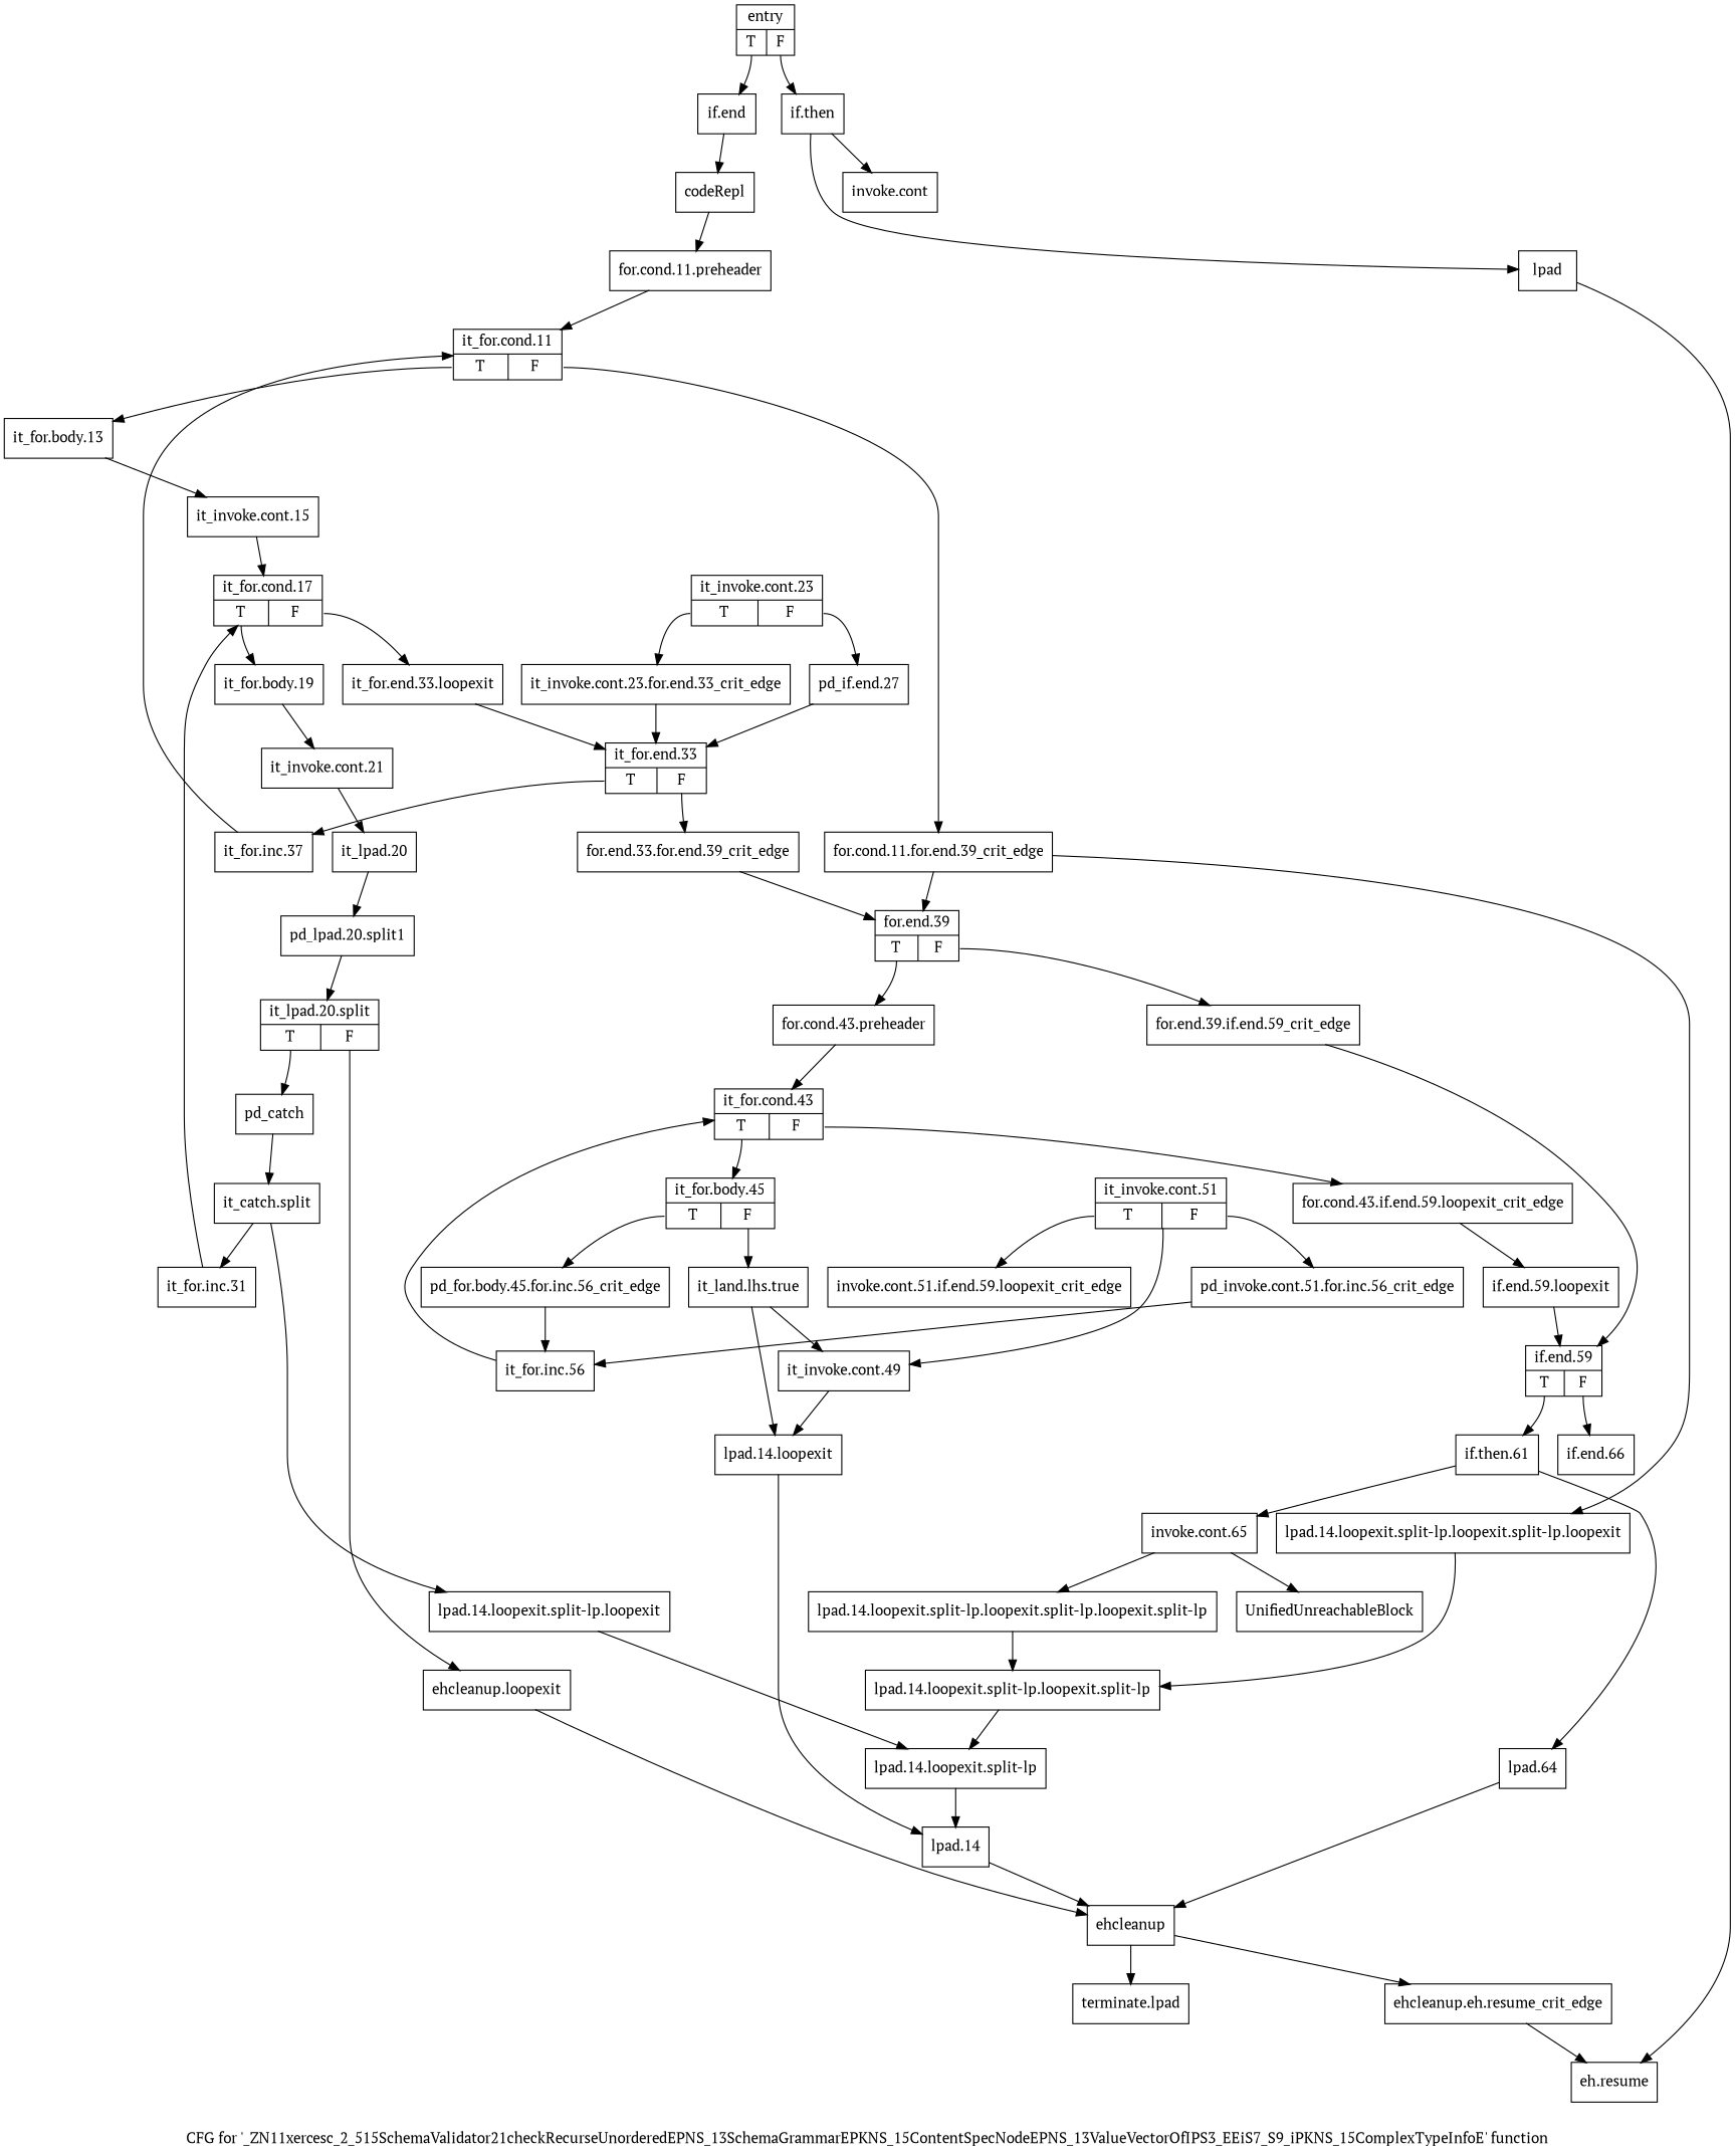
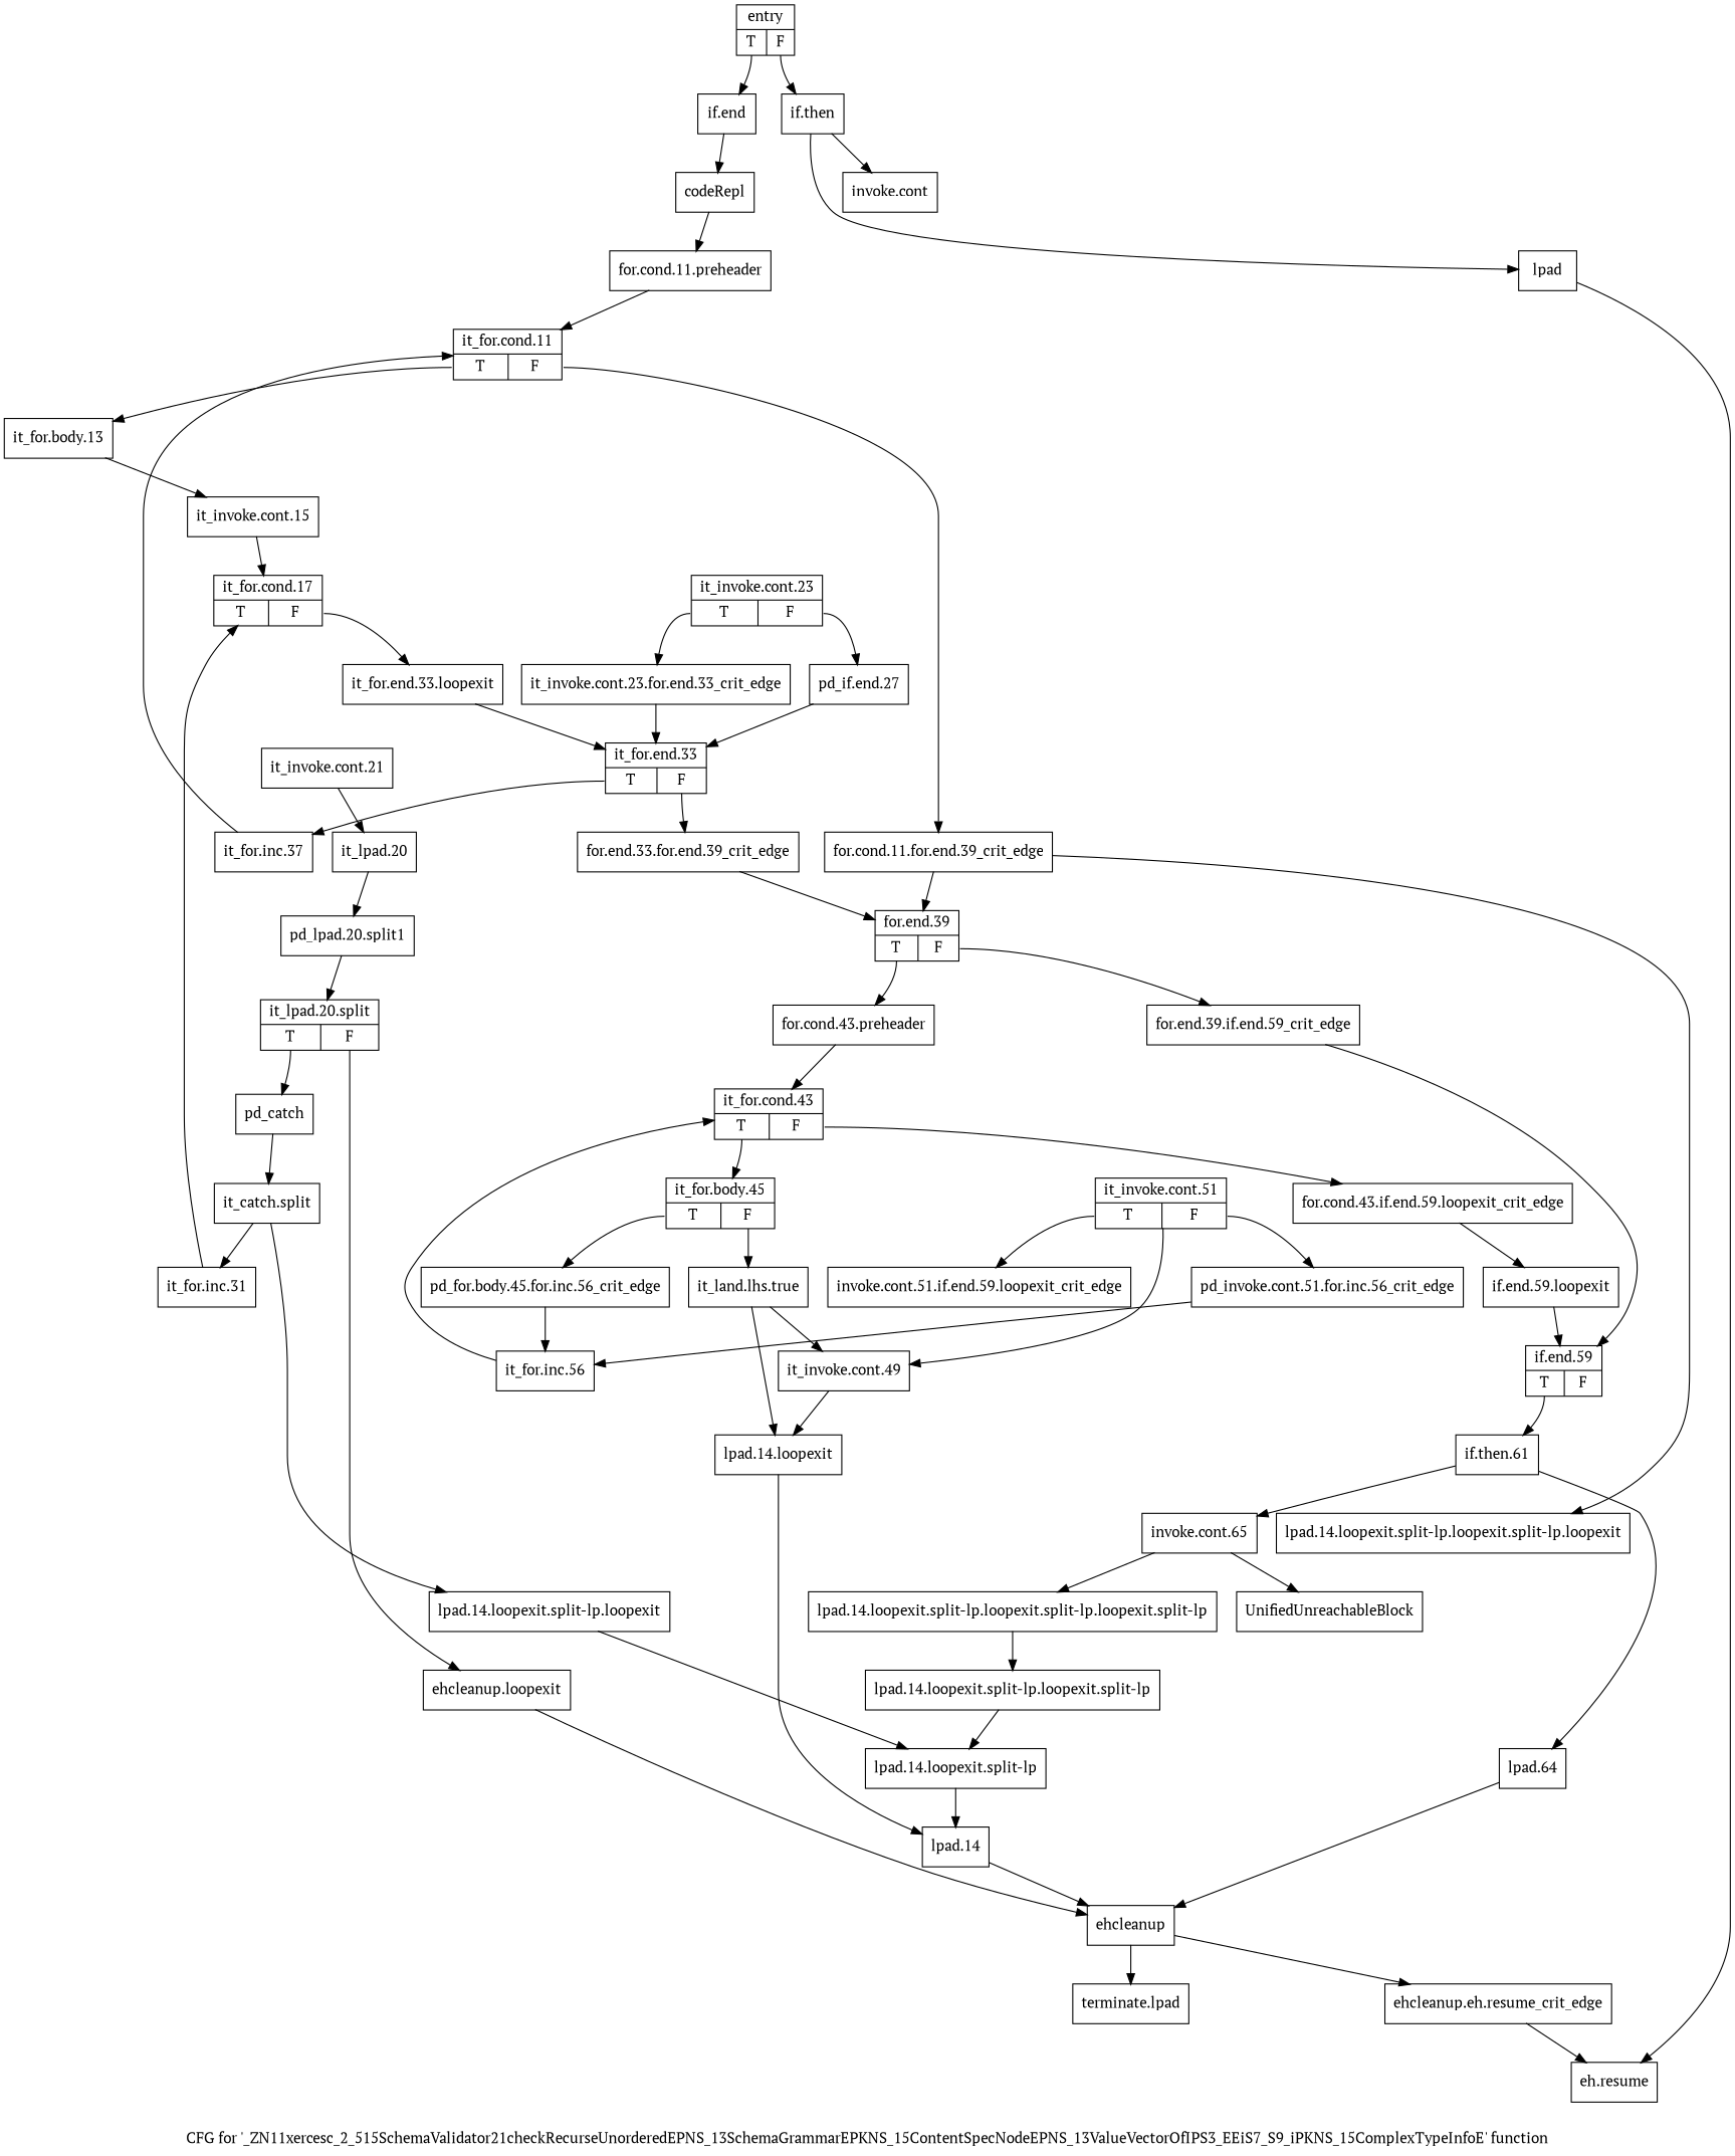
  digraph {
    fontname="PT Serif"
    label="CFG for '_ZN11xercesc_2_515SchemaValidator21checkRecurseUnorderedEPNS_13SchemaGrammarEPKNS_15ContentSpecNodeEPNS_13ValueVectorOfIPS3_EEiS7_S9_iPKNS_15ComplexTypeInfoE' function"
    node [fontname="PT Serif" shape=record]
    edge [fontname="PT Serif"]
    n1 [label="{entry|{<s0>T|<s1>F}}"]
    n2 [label="{if.end}"]
    n3 [label="{if.then}"]
    n4 [label="{codeRepl}"]
    n5 [label="{invoke.cont}"]
    n6 [label="{lpad}"]
    n7 [label="{for.cond.11.preheader}"]
    n8 [label="{eh.resume}"]
    n9 [label="{it_for.cond.11|{<s0>T|<s1>F}}"]
    n10 [label="{it_for.body.13}"]
    n11 [label="{for.cond.11.for.end.39_crit_edge}"]
    n12 [label="{it_invoke.cont.15}"]
    n13 [label="{lpad.14.loopexit.split-lp.loopexit.split-lp.loopexit}"]
    n14 [label="{for.end.39|{<s0>T|<s1>F}}"]
    n15 [label="{it_for.cond.17|{<s0>T|<s1>F}}"]
    n16 [label="{lpad.14.loopexit.split-lp.loopexit.split-lp}"]
    n17 [label="{for.cond.43.preheader}"]
    n18 [label="{for.end.39.if.end.59_crit_edge}"]
    n19 [label="{it_for.cond.43|{<s0>T|<s1>F}}"]
    n20 [label="{if.end.59|{<s0>T|<s1>F}}"]
-   n21 [label="{it_for.body.19}"]
    n22 [label="{it_for.end.33.loopexit}"]
    n23 [label="{lpad.14.loopexit.split-lp}"]
    n24 [label="{it_invoke.cont.21}"]
    n25 [label="{it_for.end.33|{<s0>T|<s1>F}}"]
    n26 [label="{it_lpad.20}"]
    n27 [label="{pd_lpad.20.split1}"]
    n28 [label="{it_for.inc.37}"]
    n29 [label="{for.end.33.for.end.39_crit_edge}"]
    n30 [label="{it_invoke.cont.23|{<s0>T|<s1>F}}"]
    n31 [label="{it_invoke.cont.23.for.end.33_crit_edge}"]
    n32 [label="{pd_if.end.27}"]
    n33 [label="{it_lpad.20.split|{<s0>T|<s1>F}}"]
    n34 [label="{lpad.14.loopexit}"]
    n35 [label="{lpad.14}"]
    n36 [label="{ehcleanup}"]
    n37 [label="{ehcleanup.eh.resume_crit_edge}"]
    n38 [label="{terminate.lpad}"]
    n39 [label="{lpad.14.loopexit.split-lp.loopexit}"]
    n40 [label="{lpad.14.loopexit.split-lp.loopexit.split-lp.loopexit.split-lp}"]
    n41 [label="{pd_catch}"]
    n42 [label="{ehcleanup.loopexit}"]
    n43 [label="{it_catch.split}"]
    n44 [label="{it_for.inc.31}"]
    n45 [label="{it_for.body.45|{<s0>T|<s1>F}}"]
    n46 [label="{for.cond.43.if.end.59.loopexit_crit_edge}"]
    n47 [label="{if.then.61}"]
-   n48 [label="{if.end.66}"]
    n49 [label="{invoke.cont.65}"]
    n50 [label="{lpad.64}"]
    n51 [label="{pd_for.body.45.for.inc.56_crit_edge}"]
    n52 [label="{it_land.lhs.true}"]
    n53 [label="{if.end.59.loopexit}"]
    n54 [label="{it_for.inc.56}"]
    n55 [label="{it_invoke.cont.49}"]
    n56 [label="{it_invoke.cont.51|{<s0>T|<s1>F}}"]
    n57 [label="{invoke.cont.51.if.end.59.loopexit_crit_edge}"]
    n58 [label="{pd_invoke.cont.51.for.inc.56_crit_edge}"]
    n59 [label="{UnifiedUnreachableBlock}"]
    n1 -> n2 [tailport=s0]
    n1 -> n3 [tailport=s1]
    n2 -> n4
    n3 -> n5
    n3 -> n6
    n4 -> n7
    n6 -> n8
    n7 -> n9
    n9 -> n10 [tailport=s0]
    n9 -> n11 [tailport=s1]
    n10 -> n12
    n11 -> n13
    n11 -> n14
    n12 -> n15
-   n13 -> n16
    n14 -> n17 [tailport=s0]
    n14 -> n18 [tailport=s1]
-   n15 -> n21 [tailport=s0]
    n15 -> n22 [tailport=s1]
    n16 -> n23
    n17 -> n19
    n18 -> n20
    n19 -> n45 [tailport=s0]
    n19 -> n46 [tailport=s1]
    n20 -> n47 [tailport=s0]
-   n20 -> n48 [tailport=s1]
-   n21 -> n24
    n22 -> n25
    n23 -> n35
    n24 -> n26
    n25 -> n28 [tailport=s0]
    n25 -> n29 [tailport=s1]
    n26 -> n27
    n27 -> n33
    n28 -> n9
    n29 -> n14
    n30 -> n31 [tailport=s0]
    n30 -> n32 [tailport=s1]
    n31 -> n25
    n32 -> n25
    n33 -> n41 [tailport=s0]
    n33 -> n42 [tailport=s1]
    n34 -> n35
    n35 -> n36
    n36 -> n37
    n36 -> n38
    n37 -> n8
    n39 -> n23
    n40 -> n16
    n41 -> n43
    n42 -> n36
    n43 -> n39
    n43 -> n44
    n44 -> n15
    n45 -> n51 [tailport=s0]
    n45 -> n52 [tailport=s1]
    n46 -> n53
    n47 -> n49
    n47 -> n50
    n49 -> n40
    n49 -> n59
    n50 -> n36
    n51 -> n54
    n52 -> n34
    n52 -> n55
    n53 -> n20
    n54 -> n19
    n55 -> n34
    n56 -> n55
    n56 -> n57 [tailport=s0]
    n56 -> n58 [tailport=s1]
    n58 -> n54
  }
